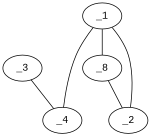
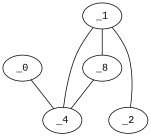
  graph {
    fontname="Liberation Mono"
    node [fontname="Liberation Mono"]
    edge [fontname="Liberation Mono"]
-   _0 [x=-0.249674 y=0.586493 label=_3]
+   _0 [x=-0.249674 y=0.586493]
    _4 [x=1.9926 y=1.68799]
    _1 [x=1.46585 y=2.54701]
    _2 [x=2.82304 y=0.677093]
    n5 [label=_8 x=0.949679 y=0.799225]
    _0 -- _4
    _1 -- _4
    _1 -- _2
    _1 -- n5
-   n5 -- _2
+   n5 -- _4
  }
